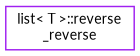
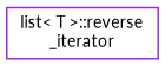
  digraph {
    rankdir=LR
    fontname=Lato
-   n1 [color=purple fillcolor=white fontname=Lato fontsize=10 height=0.2 label="list\< T \>::reverse\l_reverse" shape=record style=filled width=0.4]
+   n1 [color=purple fillcolor=white fontname=Lato fontsize=10 height=0.2 label="list\< T \>::reverse\l_iterator" shape=record style=filled width=0.4]
  }
